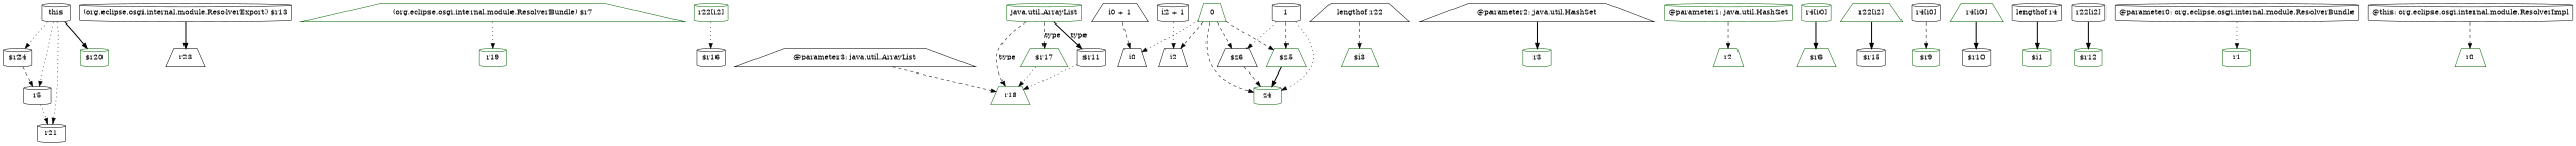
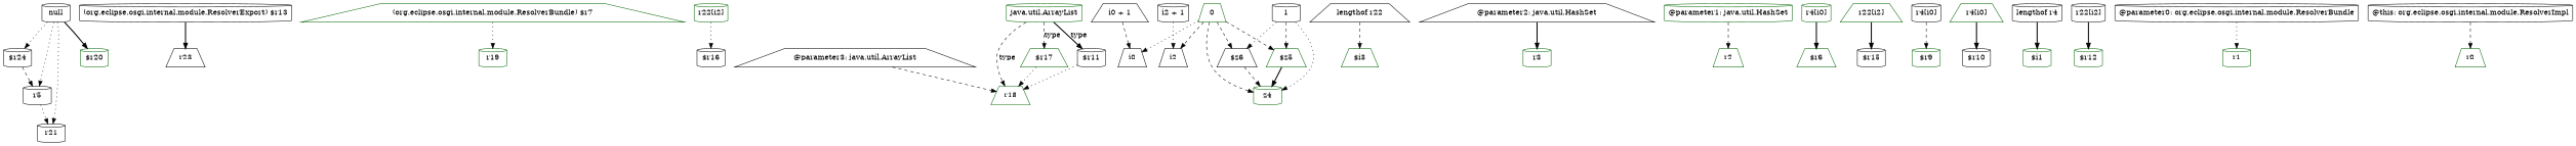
  digraph {
    node [color=black shape=cylinder]
    edge [style=dashed]
    n1 [label="$r24"]
    n2 [label=r5]
    n3 [label=r21]
    n4 [label="(org.eclipse.osgi.internal.module.ResolverExport) $r13"]
    n5 [label=r23 shape=trapezium]
    n6 [color=darkgreen label="(org.eclipse.osgi.internal.module.ResolverBundle) $r7" shape=trapezium]
    n7 [color=darkgreen label=r19]
-   n8 [label=this]
+   n8 [label=null]
    n9 [color=darkgreen label="$r20"]
    n10 [color=darkgreen label="r22[i2]"]
    n11 [label="$r16"]
    n12 [label="@parameter3: java.util.ArrayList" shape=trapezium]
    n13 [color=darkgreen label=r18 shape=trapezium]
    n14 [label="i0 + 1" shape=trapezium]
    n15 [label=i0 shape=trapezium]
    n16 [label="lengthof r22" shape=trapezium]
    n17 [color=darkgreen label="$i3" shape=trapezium]
    n18 [color=darkgreen label=0 shape=trapezium]
    n19 [color=darkgreen label=z4]
    n20 [color=darkgreen label="$z5" shape=trapezium]
    n21 [label="$z6" shape=trapezium]
    n22 [label=i2 shape=trapezium]
    n23 [label="@parameter2: java.util.HashSet" shape=trapezium]
    n24 [color=darkgreen label=r3]
    n25 [color=darkgreen label="java.util.ArrayList"]
    n26 [color=darkgreen label="$r17" shape=trapezium]
    n27 [label="$r11"]
    n28 [label=1]
    n29 [color=darkgreen label="@parameter1: java.util.HashSet"]
    n30 [color=darkgreen label=r2 shape=trapezium]
    n31 [color=darkgreen label="r4[i0]"]
    n32 [color=darkgreen label="$r6" shape=trapezium]
    n33 [color=darkgreen label="r22[i2]" shape=trapezium]
    n34 [label="$r15"]
    n35 [label="r4[i0]"]
    n36 [color=darkgreen label="$r9"]
    n37 [color=darkgreen label="r4[i0]" shape=trapezium]
    n38 [label="$r10"]
    n39 [label="lengthof r4"]
    n40 [color=darkgreen label="$i1"]
    n41 [label="i2 + 1"]
    n42 [label="r22[i2]"]
    n43 [color=darkgreen label="$r12"]
    n44 [label="@parameter0: org.eclipse.osgi.internal.module.ResolverBundle"]
    n45 [color=darkgreen label=r1]
    n46 [label="@this: org.eclipse.osgi.internal.module.ResolverImpl"]
    n47 [color=darkgreen label=r0 shape=trapezium]
    n1 -> n2
    n2 -> n3 [style=dotted]
    n4 -> n5 [style=bold]
    n6 -> n7 [style=dotted]
    n8 -> n1 [style=dotted]
    n8 -> n2 [style=dotted]
    n8 -> n3 [style=dotted]
    n8 -> n9 [style=bold]
    n10 -> n11 [style=dotted]
    n12 -> n13
    n14 -> n15
    n16 -> n17
    n18 -> n15 [style=dotted]
    n18 -> n19
    n18 -> n20
    n18 -> n21
    n18 -> n22
    n20 -> n19 [style=bold]
    n21 -> n19
    n23 -> n24 [style=bold]
    n25 -> n13 [label=type]
    n25 -> n26 [label=type]
    n25 -> n27 [label=type style=bold]
    n26 -> n13 [style=dotted]
    n27 -> n13 [style=dotted]
    n28 -> n19 [style=dotted]
    n28 -> n20
    n28 -> n21 [style=dotted]
    n29 -> n30
    n31 -> n32 [style=bold]
    n33 -> n34 [style=bold]
    n35 -> n36
    n37 -> n38 [style=bold]
    n39 -> n40 [style=bold]
    n41 -> n22 [style=dotted]
    n42 -> n43 [style=bold]
    n44 -> n45 [style=dotted]
    n46 -> n47
  }
